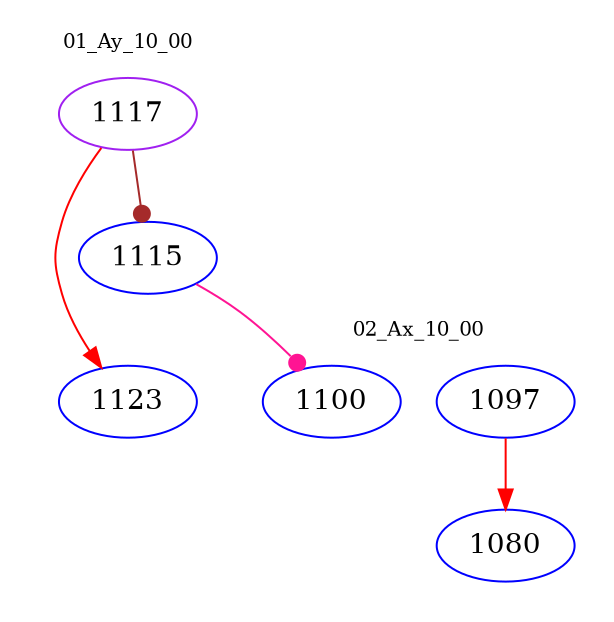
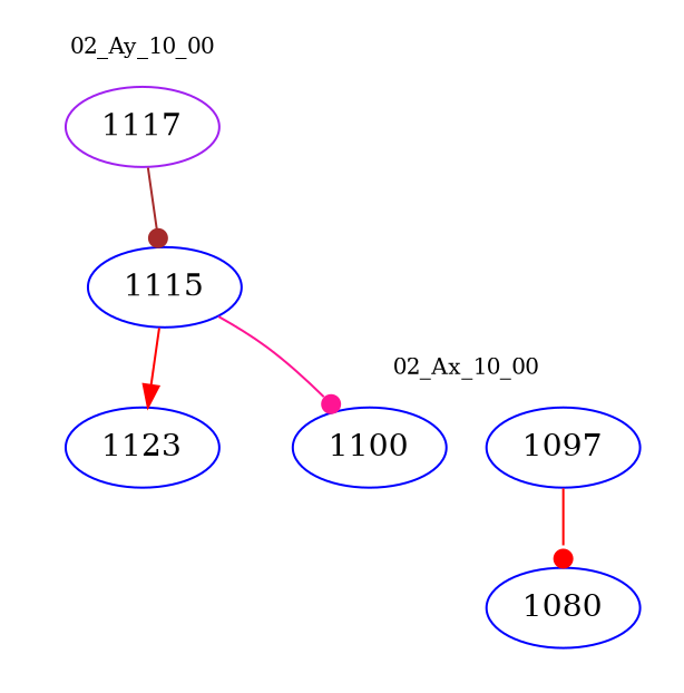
  digraph {
    node [color=blue]
    edge [arrowhead=dot color=red]
    n1 [color=purple label=1117]
    n2 [label=1115]
    n3 [label=1123]
    n4 [label=1097]
    n5 [label=1080]
    n6 [label=1100]
    subgraph cluster_1 {
      color=white
      fontsize=10
-     label="01_Ay_10_00"
+     label="02_Ay_10_00"
      n1
      n2
      n3
    }
    subgraph cluster_2 {
      color=white
      fontsize=10
      label="02_Ax_10_00"
      n4
      n5
      n6
    }
    n1 -> n2 [color=brown]
-   n1 -> n3 [arrowhead=normal]
+   n2 -> n3 [arrowhead=normal]
    n2 -> n6 [color=deeppink]
-   n4 -> n5 [arrowhead=normal]
+   n4 -> n5
  }
